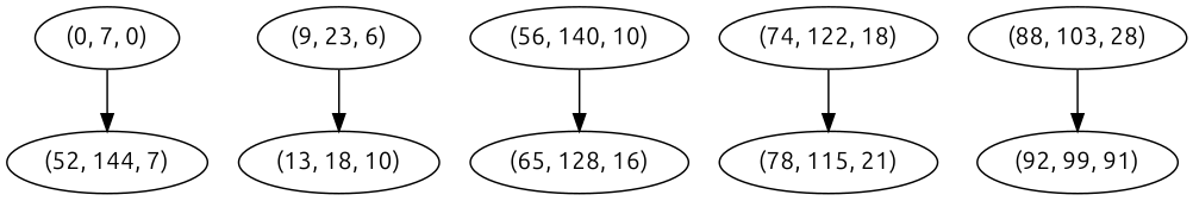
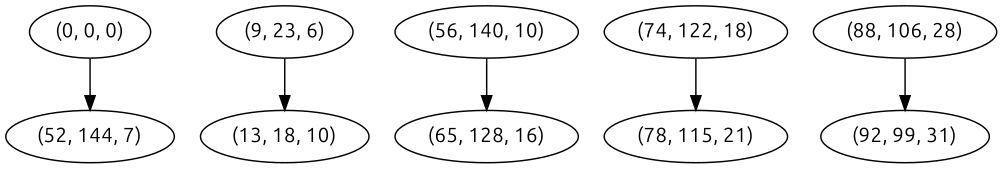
  digraph {
    fontname=Ubuntu
    node [fontname=Ubuntu]
    edge [fontname=Ubuntu]
-   "(0, 0, 0)" [label="(0, 7, 0)"]
+   "(0, 0, 0)"
    "(52, 144, 7)"
    n3 [label="(9, 23, 6)"]
    "(13, 18, 10)"
    "(56, 140, 10)"
    "(65, 128, 16)"
    "(74, 122, 18)"
    "(78, 115, 21)"
-   "(88, 106, 28)" [label="(88, 103, 28)"]
-   "(92, 99, 31)" [label="(92, 99, 91)"]
+   "(88, 106, 28)"
+   "(92, 99, 31)"
    "(0, 0, 0)" -> "(52, 144, 7)"
    n3 -> "(13, 18, 10)"
    "(56, 140, 10)" -> "(65, 128, 16)"
    "(74, 122, 18)" -> "(78, 115, 21)"
    "(88, 106, 28)" -> "(92, 99, 31)"
  }
